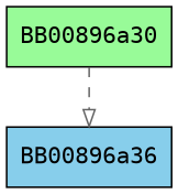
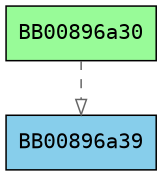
  digraph {
    splines=ortho
    fontname="DejaVu Sans Mono"
    node [shape=box style=filled color=black fontname="DejaVu Sans Mono"]
    BB00896a30 [fillcolor=palegreen]
-   BB00896a39 [fillcolor=skyblue label=BB00896a36]
+   BB00896a39 [fillcolor=skyblue]
    BB00896a30 -> BB00896a39 [color=gray40 style=dashed arrowhead=onormal fontname="DejaVu Sans Mono"]
  }
